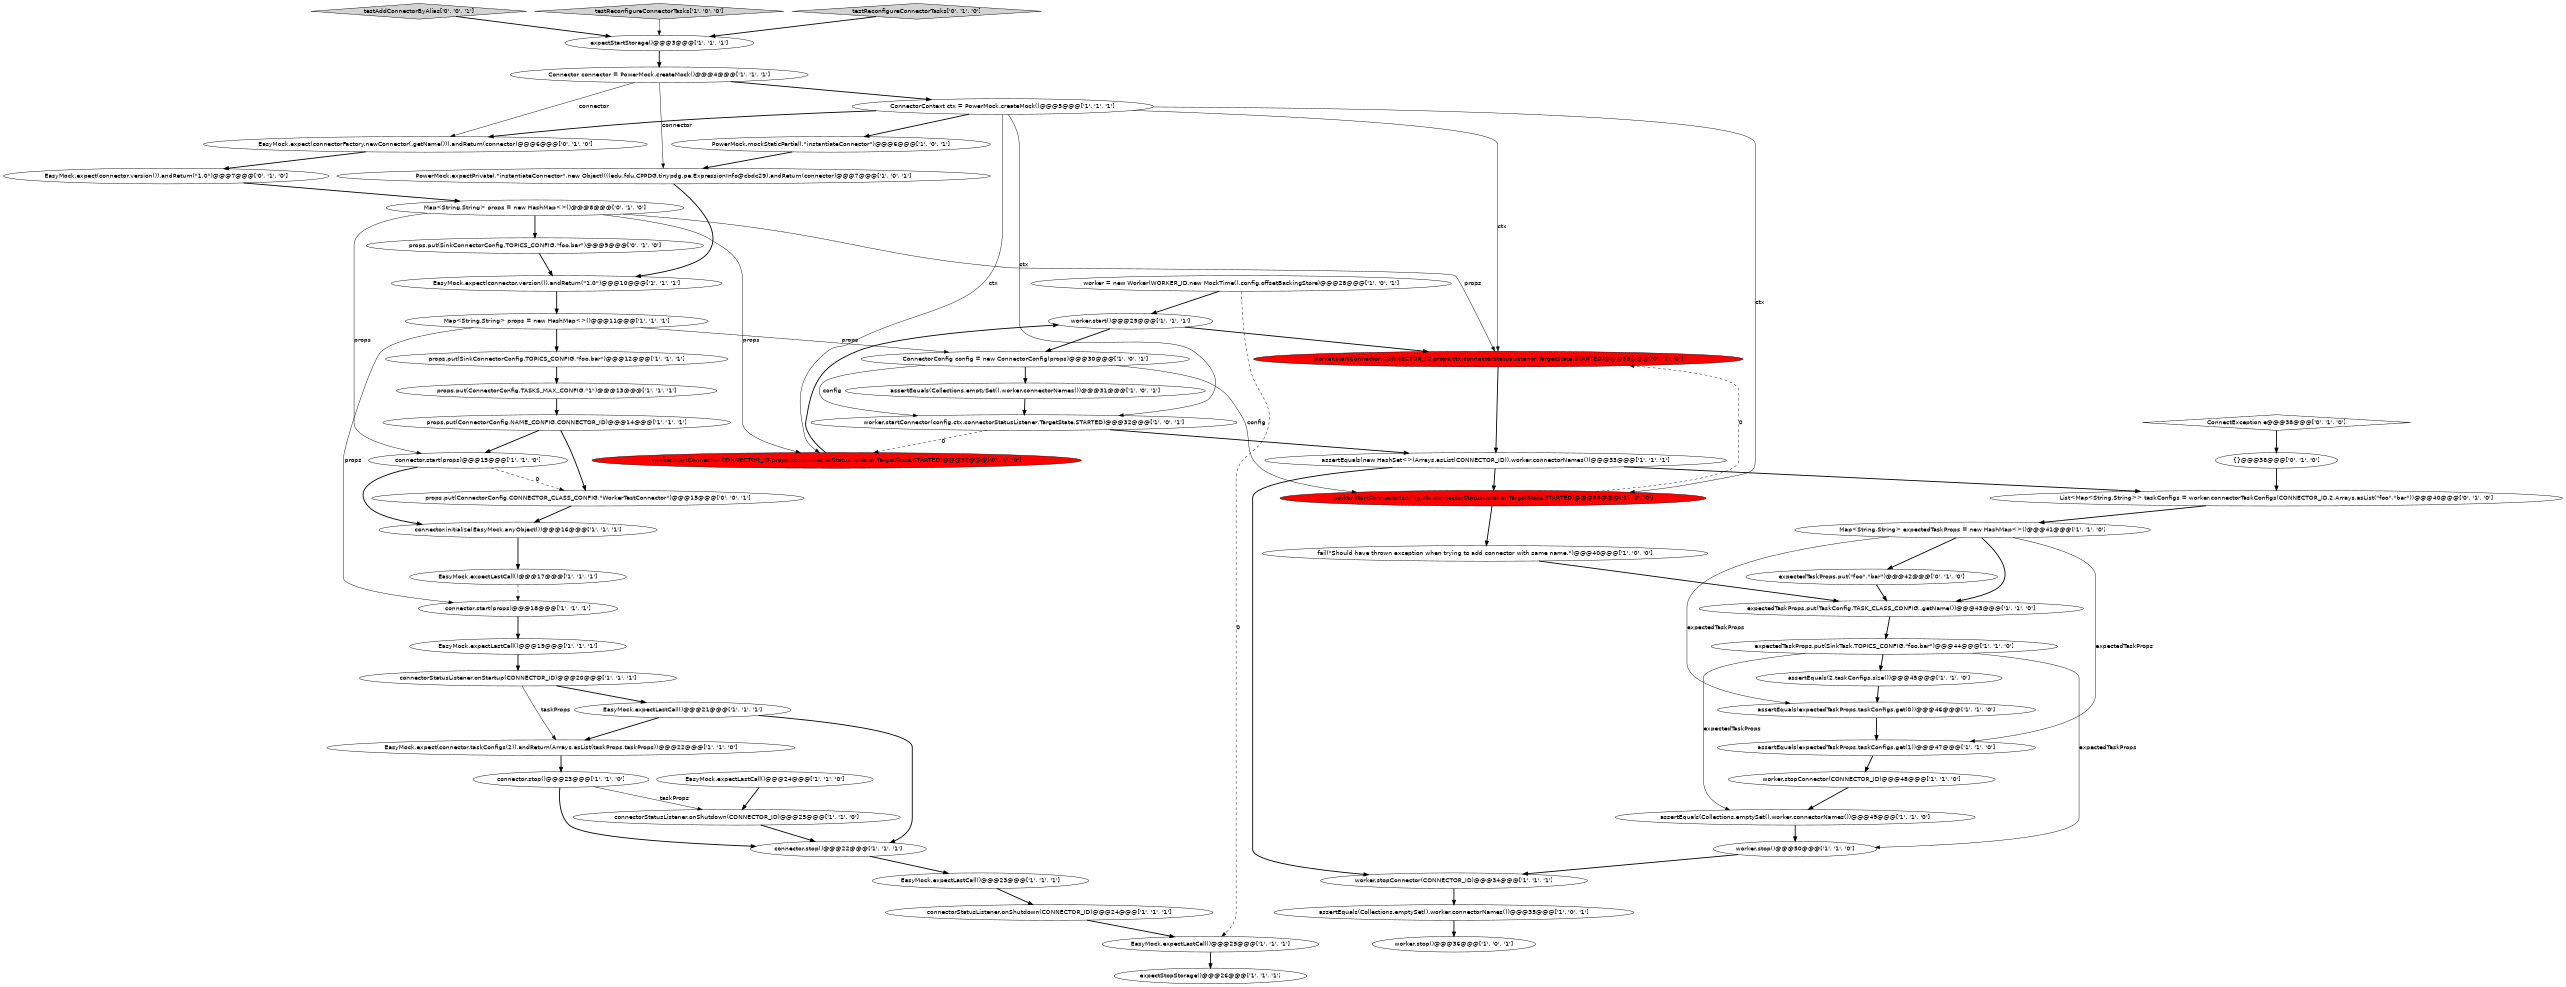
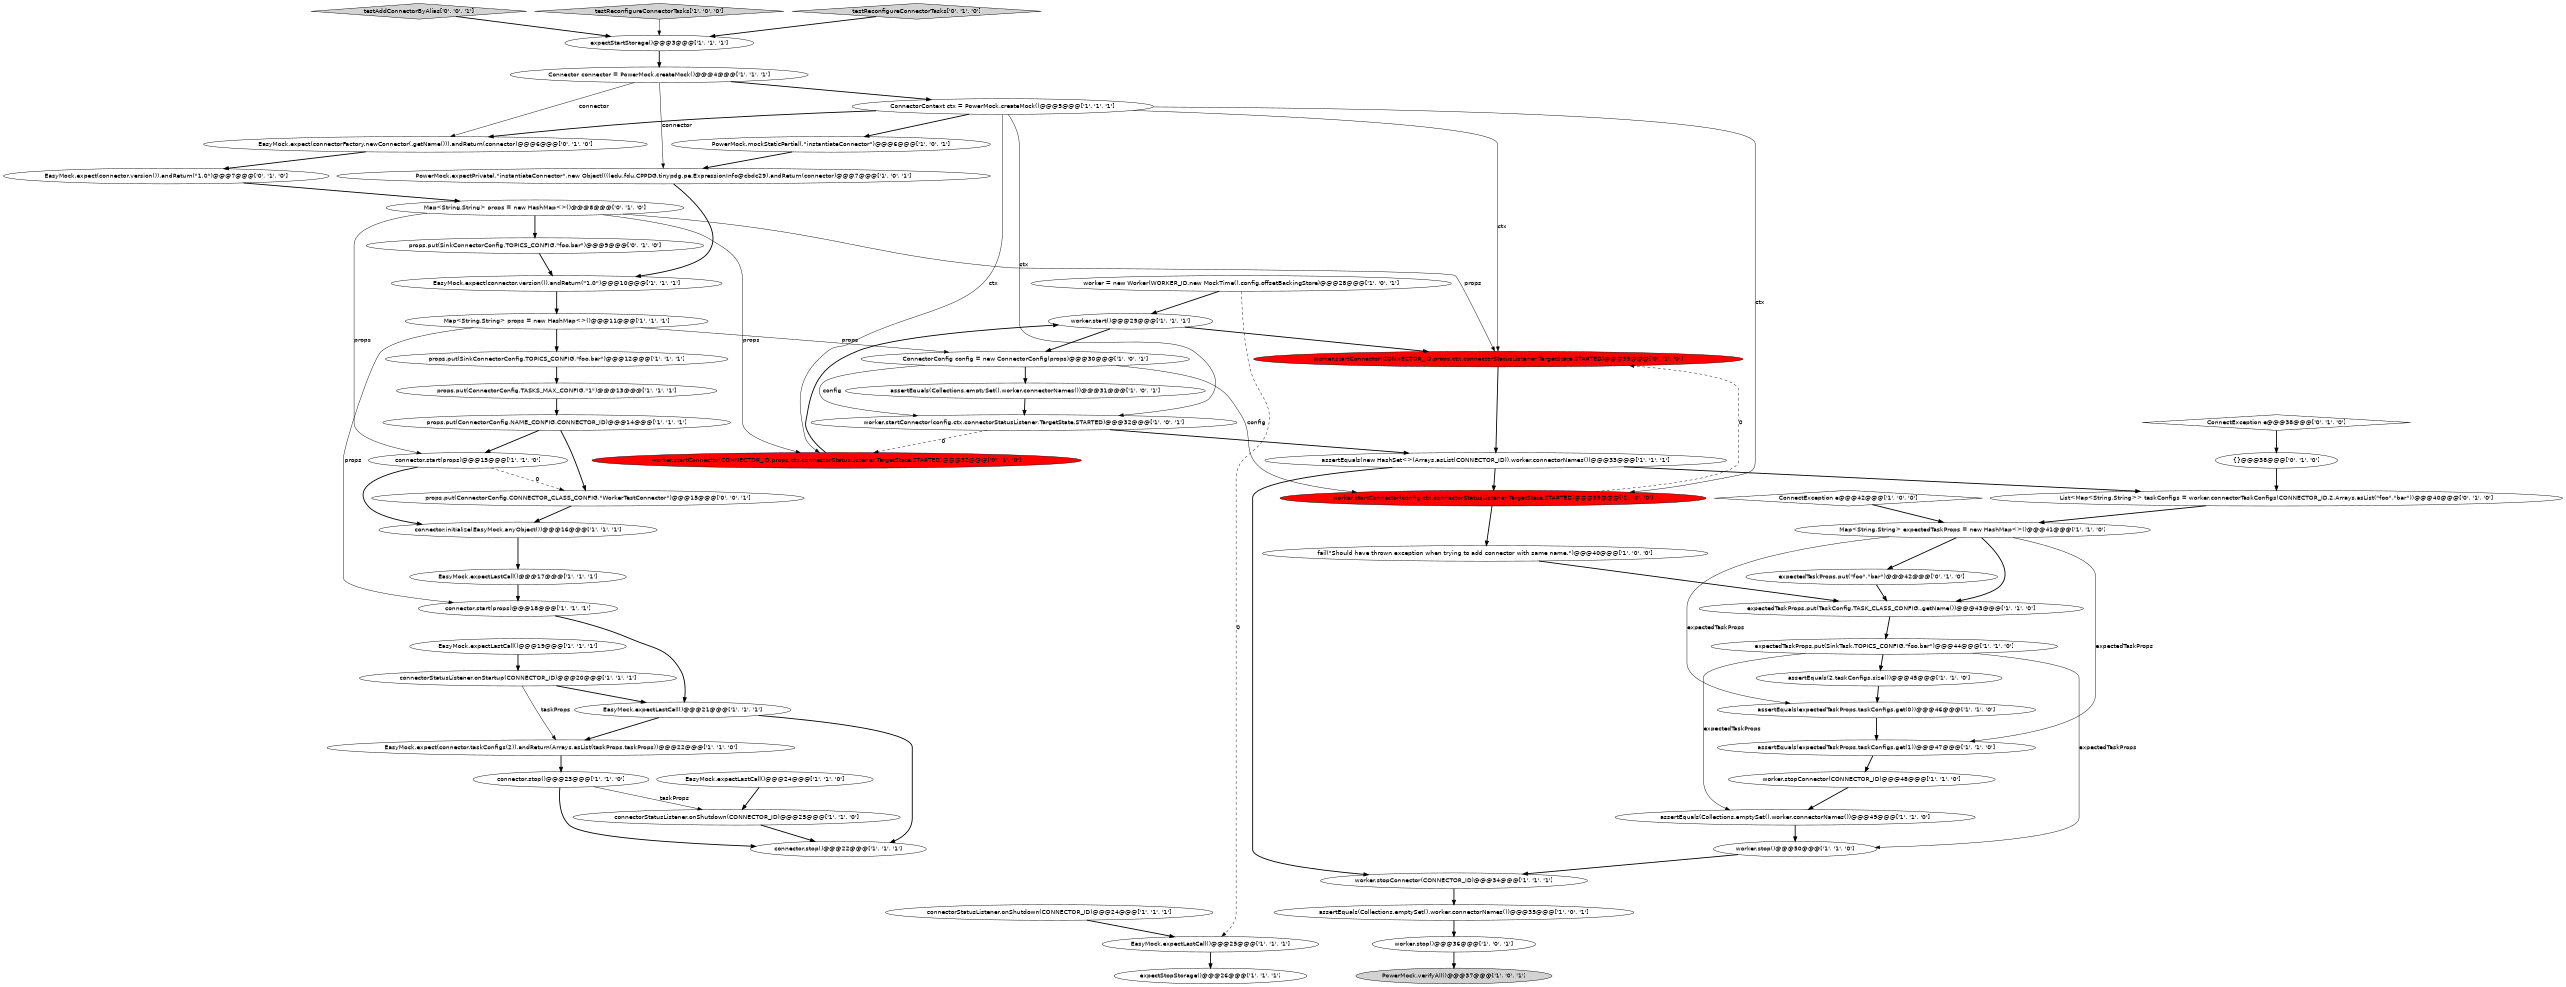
  digraph {
    fontname="DejaVu Sans"
    node [fillcolor=white fontname="DejaVu Sans" shape=ellipse style=filled]
    edge [fontname="DejaVu Sans" style=bold]
    n1 [label="EasyMock.expectLastCall()@@@21@@@['1', '1', '1']"]
    n2 [label="EasyMock.expect(connector.taskConfigs(2)).andReturn(Arrays.asList(taskProps,taskProps))@@@22@@@['1', '1', '0']"]
    n3 [label="connector.stop()@@@22@@@['1', '1', '1']"]
    n4 [label="connector.stop()@@@23@@@['1', '1', '0']"]
-   n5 [label="EasyMock.expectLastCall()@@@23@@@['1', '1', '1']"]
    n6 [fillcolor=red label="worker.startConnector(CONNECTOR_ID,props,ctx,connectorStatusListener,TargetState.STARTED)@@@32@@@['0', '1', '0']"]
    n7 [label="worker.start()@@@29@@@['1', '1', '1']"]
    n8 [label="worker = new Worker(WORKER_ID,new MockTime(),config,offsetBackingStore)@@@28@@@['1', '0', '1']"]
    n9 [label="EasyMock.expectLastCall()@@@25@@@['1', '1', '1']"]
    n10 [label="expectedTaskProps.put(SinkTask.TOPICS_CONFIG,\"foo,bar\")@@@44@@@['1', '1', '0']"]
    n11 [label="assertEquals(2,taskConfigs.size())@@@45@@@['1', '1', '0']"]
    n12 [label="worker.stop()@@@50@@@['1', '1', '0']"]
    n13 [label="assertEquals(Collections.emptySet(),worker.connectorNames())@@@49@@@['1', '1', '0']"]
    n14 [label="assertEquals(expectedTaskProps,taskConfigs.get(0))@@@46@@@['1', '1', '0']"]
    n15 [label="worker.stopConnector(CONNECTOR_ID)@@@34@@@['1', '1', '1']"]
    n16 [label="expectStartStorage()@@@3@@@['1', '1', '1']"]
    n17 [label="Connector connector = PowerMock.createMock()@@@4@@@['1', '1', '1']"]
    n18 [label="PowerMock.expectPrivate(,\"instantiateConnector\",new Object((((edu.fdu.CPPDG.tinypdg.pe.ExpressionInfo@cbdc29).andReturn(connector)@@@7@@@['1', '0', '1']"]
    n19 [label="ConnectorContext ctx = PowerMock.createMock()@@@5@@@['1', '1', '1']"]
    n20 [label="EasyMock.expect(connectorFactory.newConnector(.getName())).andReturn(connector)@@@6@@@['0', '1', '0']"]
    n21 [label="props.put(SinkConnectorConfig.TOPICS_CONFIG,\"foo,bar\")@@@12@@@['1', '1', '1']"]
    n22 [label="props.put(ConnectorConfig.TASKS_MAX_CONFIG,\"1\")@@@13@@@['1', '1', '1']"]
    n23 [label="props.put(ConnectorConfig.NAME_CONFIG,CONNECTOR_ID)@@@14@@@['1', '1', '1']"]
    n24 [label="assertEquals(Collections.emptySet(),worker.connectorNames())@@@35@@@['1', '0', '1']"]
    n25 [label="worker.stop()@@@36@@@['1', '0', '1']"]
+   n26 [fillcolor=lightgray label="PowerMock.verifyAll()@@@37@@@['1', '0', '1']"]
    n27 [label="{}@@@38@@@['0', '1', '0']"]
    n28 [label="List<Map<String,String>> taskConfigs = worker.connectorTaskConfigs(CONNECTOR_ID,2,Arrays.asList(\"foo\",\"bar\"))@@@40@@@['0', '1', '0']"]
    n29 [label="Map<String,String> expectedTaskProps = new HashMap<>()@@@41@@@['1', '1', '0']"]
    n30 [fillcolor=red label="worker.startConnector(config,ctx,connectorStatusListener,TargetState.STARTED)@@@39@@@['1', '0', '0']"]
    n31 [label="fail(\"Should have thrown exception when trying to add connector with same name.\")@@@40@@@['1', '0', '0']"]
    n32 [fillcolor=red label="worker.startConnector(CONNECTOR_ID,props,ctx,connectorStatusListener,TargetState.STARTED)@@@35@@@['0', '1', '0']"]
    n33 [label="expectedTaskProps.put(TaskConfig.TASK_CLASS_CONFIG,.getName())@@@43@@@['1', '1', '0']"]
    n34 [label="assertEquals(new HashSet<>(Arrays.asList(CONNECTOR_ID)),worker.connectorNames())@@@33@@@['1', '1', '1']"]
    n35 [label="assertEquals(Collections.emptySet(),worker.connectorNames())@@@31@@@['1', '0', '1']"]
    n36 [label="worker.startConnector(config,ctx,connectorStatusListener,TargetState.STARTED)@@@32@@@['1', '0', '1']"]
    n37 [label="expectedTaskProps.put(\"foo\",\"bar\")@@@42@@@['0', '1', '0']"]
    n38 [label="assertEquals(expectedTaskProps,taskConfigs.get(1))@@@47@@@['1', '1', '0']"]
    n39 [label="worker.stopConnector(CONNECTOR_ID)@@@48@@@['1', '1', '0']"]
    n40 [label="EasyMock.expect(connector.version()).andReturn(\"1.0\")@@@10@@@['1', '1', '1']"]
    n41 [label="Map<String,String> props = new HashMap<>()@@@11@@@['1', '1', '1']"]
    n42 [label="connector.start(props)@@@18@@@['1', '1', '1']"]
    n43 [label="ConnectorConfig config = new ConnectorConfig(props)@@@30@@@['1', '0', '1']"]
    n44 [label="EasyMock.expect(connector.version()).andReturn(\"1.0\")@@@7@@@['0', '1', '0']"]
    n45 [label="Map<String,String> props = new HashMap<>()@@@8@@@['0', '1', '0']"]
    n46 [label="props.put(SinkConnectorConfig.TOPICS_CONFIG,\"foo,bar\")@@@9@@@['0', '1', '0']"]
    n47 [label="connector.start(props)@@@15@@@['1', '1', '0']"]
    n48 [label="connectorStatusListener.onShutdown(CONNECTOR_ID)@@@25@@@['1', '1', '0']"]
    n49 [label="EasyMock.expectLastCall()@@@24@@@['1', '1', '0']"]
    n50 [label="expectStopStorage()@@@26@@@['1', '1', '1']"]
    n51 [label="connector.initialize(EasyMock.anyObject())@@@16@@@['1', '1', '1']"]
    n52 [label="props.put(ConnectorConfig.CONNECTOR_CLASS_CONFIG,\"WorkerTestConnector\")@@@15@@@['0', '0', '1']"]
    n53 [label="EasyMock.expectLastCall()@@@17@@@['1', '1', '1']"]
    n54 [label="ConnectException e@@@38@@@['0', '1', '0']" shape=diamond]
    n55 [label="connectorStatusListener.onShutdown(CONNECTOR_ID)@@@24@@@['1', '1', '1']"]
    n56 [label="PowerMock.mockStaticPartial(,\"instantiateConnector\")@@@6@@@['1', '0', '1']"]
    n57 [label="EasyMock.expectLastCall()@@@19@@@['1', '1', '1']"]
    n58 [label="connectorStatusListener.onStartup(CONNECTOR_ID)@@@20@@@['1', '1', '1']"]
    n59 [fillcolor=lightgray label="testAddConnectorByAlias['0', '0', '1']" shape=diamond]
+   n60 [label="ConnectException e@@@42@@@['1', '0', '0']" shape=diamond]
    n61 [fillcolor=lightgray label="testReconfigureConnectorTasks['1', '0', '0']" shape=diamond]
    n62 [fillcolor=lightgray label="testReconfigureConnectorTasks['0', '1', '0']" shape=diamond]
    n1 -> n2
    n1 -> n3
    n2 -> n4
-   n3 -> n5
    n4 -> n3
    n4 -> n48 [label=taskProps style=solid]
-   n5 -> n55
    n6 -> n7
    n7 -> n32
    n7 -> n43
    n8 -> n7
    n8 -> n9 [label=0 style=dashed]
    n9 -> n50
    n10 -> n11
    n10 -> n12 [label=expectedTaskProps style=solid]
    n10 -> n13 [label=expectedTaskProps style=solid]
    n11 -> n14
    n12 -> n15
    n13 -> n12
    n14 -> n38
    n15 -> n24
    n16 -> n17
    n17 -> n18 [label=connector style=solid]
    n17 -> n19
    n17 -> n20 [label=connector style=solid]
    n18 -> n40
    n19 -> n6 [label=ctx style=solid]
    n19 -> n20
    n19 -> n30 [label=ctx style=solid]
    n19 -> n32 [label=ctx style=solid]
    n19 -> n36 [label=ctx style=solid]
    n19 -> n56
    n20 -> n44
    n21 -> n22
    n22 -> n23
    n23 -> n47
    n23 -> n52
    n24 -> n25
+   n25 -> n26
    n27 -> n28
    n28 -> n29
    n29 -> n14 [label=expectedTaskProps style=solid]
    n29 -> n33
    n29 -> n37
    n29 -> n38 [label=expectedTaskProps style=solid]
    n30 -> n31
    n30 -> n32 [label=0 style=dashed]
    n31 -> n33
    n32 -> n34
    n33 -> n10
    n34 -> n15
    n34 -> n28
    n34 -> n30
    n35 -> n36
    n36 -> n6 [label=0 style=dashed]
    n36 -> n34
    n37 -> n33
    n38 -> n39
    n39 -> n13
    n40 -> n41
    n41 -> n21
    n41 -> n42 [label=props style=solid]
    n41 -> n43 [label=props style=solid]
-   n42 -> n57
+   n42 -> n1
    n43 -> n30 [label=config style=solid]
    n43 -> n35
    n43 -> n36 [label=config style=solid]
    n44 -> n45
    n45 -> n6 [label=props style=solid]
    n45 -> n32 [label=props style=solid]
    n45 -> n46
    n45 -> n47 [label=props style=solid]
    n46 -> n40
    n47 -> n51
    n47 -> n52 [label=0 style=dashed]
    n48 -> n3
    n49 -> n48
    n51 -> n53
    n52 -> n51
-   n53 -> n42 [style=dashed]
+   n53 -> n42
    n54 -> n27
    n55 -> n9
    n56 -> n18
    n57 -> n58
    n58 -> n1
    n58 -> n2 [label=taskProps style=solid]
    n59 -> n16
+   n60 -> n29
    n61 -> n16 [style=solid]
    n62 -> n16
  }
